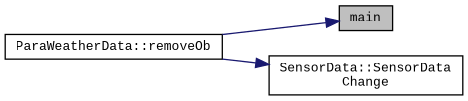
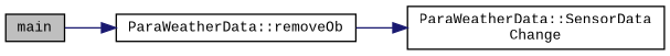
  digraph {
    fontname="Liberation Mono"
    rankdir=LR
    node [color=black fillcolor=white fontname="Liberation Mono" fontsize=10 shape=record style=filled]
    edge [color=midnightblue fontname="Liberation Mono" fontsize=10 labelfontname=Helvetica labelfontsize=10 style=solid]
    n1 [fillcolor=grey75 fontcolor=black height=0.2 label=main width=0.4]
    n2 [height=0.2 label="ParaWeatherData::removeOb" width=0.4]
-   n3 [height=0.2 label="SensorData::SensorData\lChange" width=0.4]
-   n2 -> n1
+   n3 [height=0.2 label="ParaWeatherData::SensorData\lChange" width=0.4]
+   n1 -> n2
    n2 -> n3
  }
